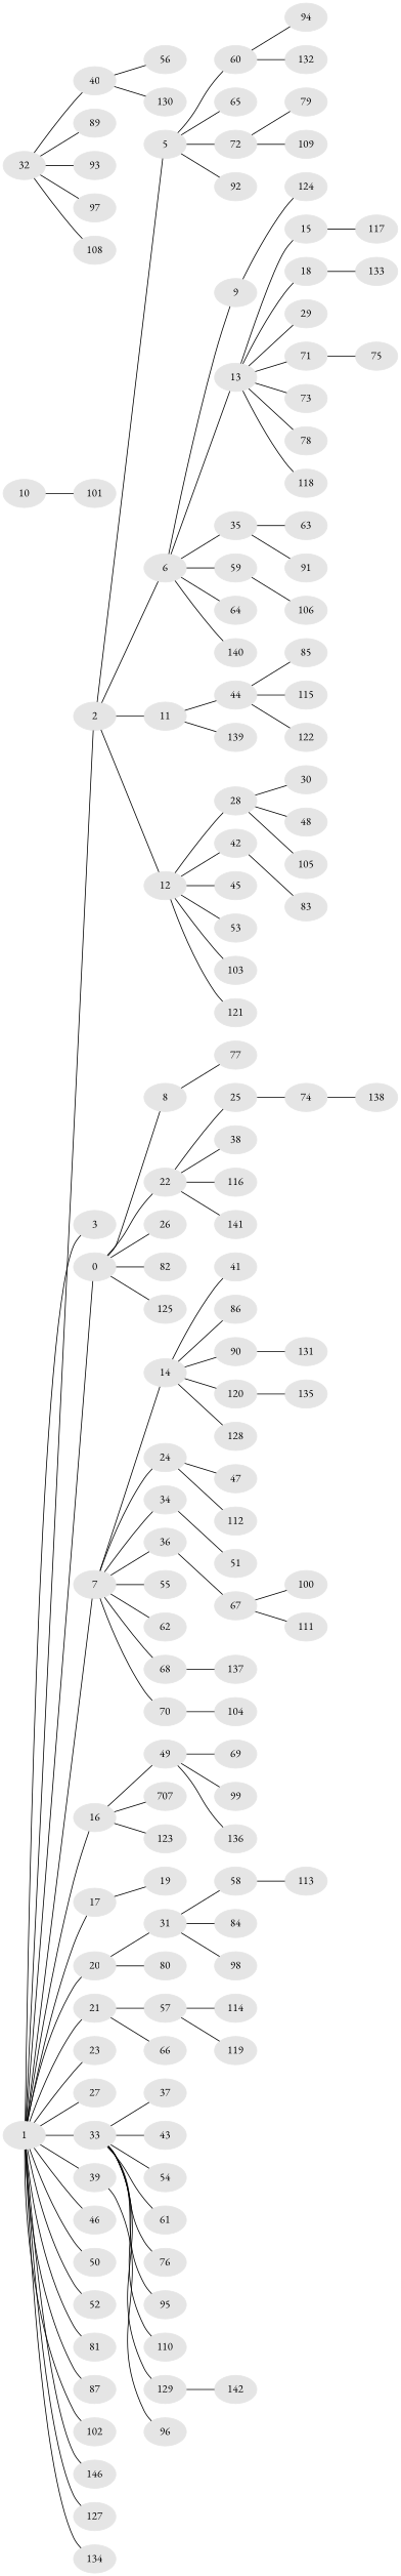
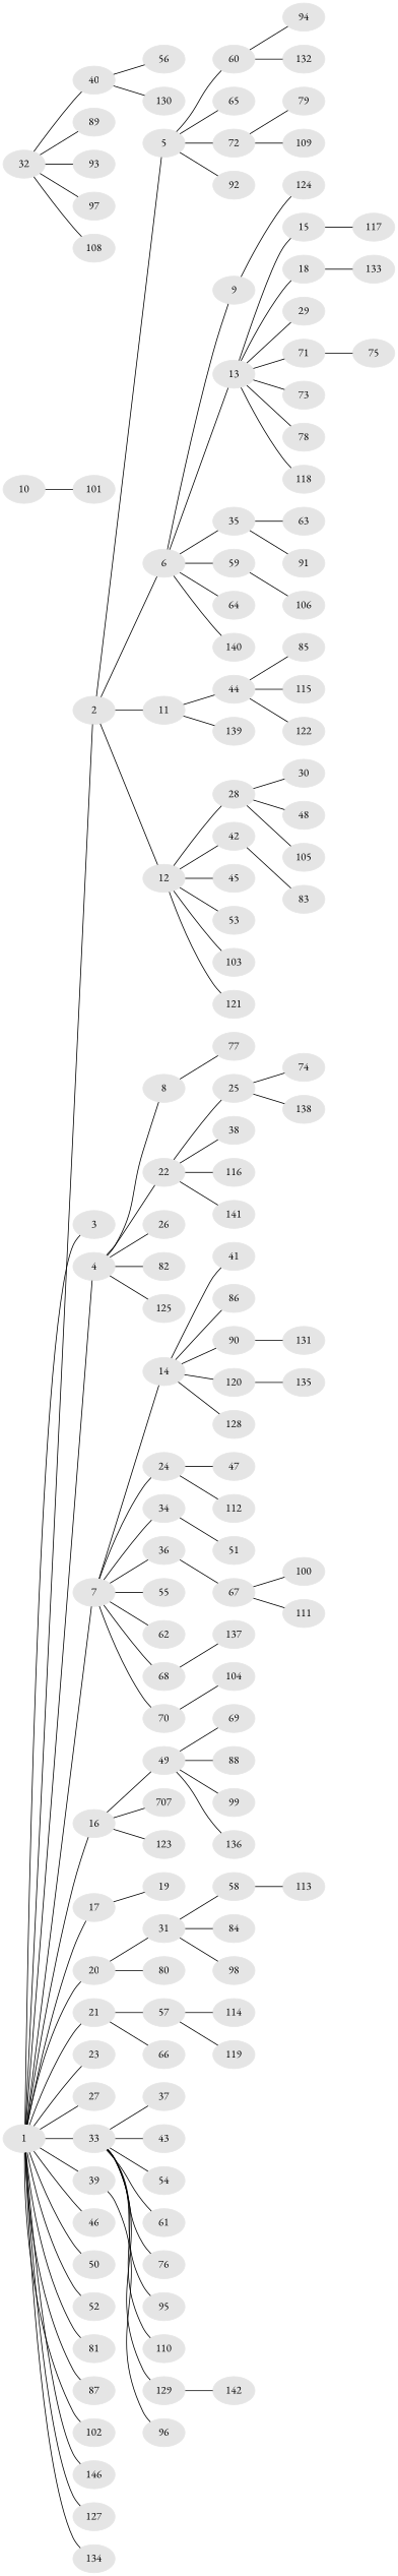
  graph {
    fontname="EB Garamond"
    rankdir=LR
    node [color=gray90 fontname="EB Garamond" style=filled]
    edge [fontname="EB Garamond"]
    1
    2
    3
-   4 [label=0]
+   4
    7
    16
    17
    20
    21
    23
    27
    33
    39
    46
    50
    52
    81
    87
    102
    n20 [label=146]
    127
    134
    5
    6
    11
    12
    8
    22
    26
    82
    125
    14
    24
    34
    36
    55
    62
    68
    70
    10
    101
    49
    n43 [label=707]
    123
    19
    31
    80
    57
    66
    32
    40
    89
    93
    97
    108
    37
    43
    54
    61
    76
    95
    110
    129
    96
    60
    65
    72
    92
    9
    13
    35
    59
    64
    140
    44
    139
    28
    42
    45
    53
    103
    121
    30
    48
    105
    77
    25
    38
    116
    141
    94
    132
    79
    109
    124
    15
    18
    29
    71
    73
    78
    118
    63
    91
    106
    41
    86
    90
    120
    128
    47
    112
    51
    67
    137
    104
    85
    115
    122
    83
    117
    133
    75
    131
    135
    69
+   88
    99
    136
    58
    84
    98
    114
    119
    74
    138
    113
    56
    130
    142
    100
    111
    1 -- 2
    1 -- 3
    1 -- 4
    1 -- 7
    1 -- 16
    1 -- 17
    1 -- 20
    1 -- 21
    1 -- 23
    1 -- 27
    1 -- 33
    1 -- 39
    1 -- 46
    1 -- 50
    1 -- 52
    1 -- 81
    1 -- 87
    1 -- 102
    1 -- n20
    1 -- 127
    1 -- 134
    2 -- 5
    2 -- 6
    2 -- 11
    2 -- 12
    4 -- 8
    4 -- 22
    4 -- 26
    4 -- 82
    4 -- 125
    7 -- 14
    7 -- 24
    7 -- 34
    7 -- 36
    7 -- 55
    7 -- 62
    7 -- 68
    7 -- 70
    16 -- 49
    16 -- n43
    16 -- 123
    17 -- 19
    20 -- 31
    20 -- 80
    21 -- 57
    21 -- 66
    33 -- 37
    33 -- 43
    33 -- 54
    33 -- 61
    33 -- 76
    33 -- 95
    33 -- 110
    33 -- 129
    39 -- 96
    5 -- 60
    5 -- 65
    5 -- 72
    5 -- 92
    6 -- 9
    6 -- 13
    6 -- 35
    6 -- 59
    6 -- 64
    6 -- 140
    11 -- 44
    11 -- 139
    12 -- 28
    12 -- 42
    12 -- 45
    12 -- 53
    12 -- 103
    12 -- 121
    8 -- 77
    22 -- 25
    22 -- 38
    22 -- 116
    22 -- 141
    14 -- 41
    14 -- 86
    14 -- 90
    14 -- 120
    14 -- 128
    24 -- 47
    24 -- 112
    34 -- 51
    36 -- 67
    68 -- 137
    70 -- 104
    10 -- 101
    49 -- 69
+   49 -- 88
    49 -- 99
    49 -- 136
    31 -- 58
    31 -- 84
    31 -- 98
    57 -- 114
    57 -- 119
    32 -- 40
    32 -- 89
    32 -- 93
    32 -- 97
    32 -- 108
    40 -- 56
    40 -- 130
    129 -- 142
    60 -- 94
    60 -- 132
    72 -- 79
    72 -- 109
    9 -- 124
    13 -- 15
    13 -- 18
    13 -- 29
    13 -- 71
    13 -- 73
    13 -- 78
    13 -- 118
    35 -- 63
    35 -- 91
    59 -- 106
    44 -- 85
    44 -- 115
    44 -- 122
    28 -- 30
    28 -- 48
    28 -- 105
    42 -- 83
    25 -- 74
    15 -- 117
    18 -- 133
    71 -- 75
    90 -- 131
    120 -- 135
    67 -- 100
    67 -- 111
    58 -- 113
-   74 -- 138
+   25 -- 138
  }
